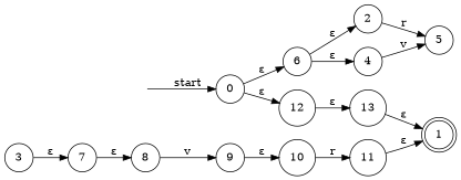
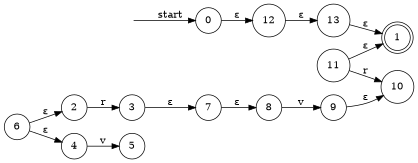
  digraph {
    rankdir=LR
    node [shape=circle]
    __start [shape=point style=invis]
    0
    6
    12
    2
    4
    13
    1 [shape=doublecircle]
    3
    7
    8
    5
    9
    10
    11
    __start -> 0 [label=start]
-   0 -> 6 [label="&epsilon;"]
    0 -> 12 [label="&epsilon;"]
    6 -> 2 [label="&epsilon;"]
    6 -> 4 [label="&epsilon;"]
    12 -> 13 [label="&epsilon;"]
-   2 -> 5 [label=r]
+   2 -> 3 [label=r]
    4 -> 5 [label=v]
    13 -> 1 [label="&epsilon;"]
    3 -> 7 [label="&epsilon;"]
    7 -> 8 [label="&epsilon;"]
    8 -> 9 [label=v]
    9 -> 10 [label="&epsilon;"]
-   10 -> 11 [label=r]
+   11 -> 10 [label=r]
    11 -> 1 [label="&epsilon;"]
  }
